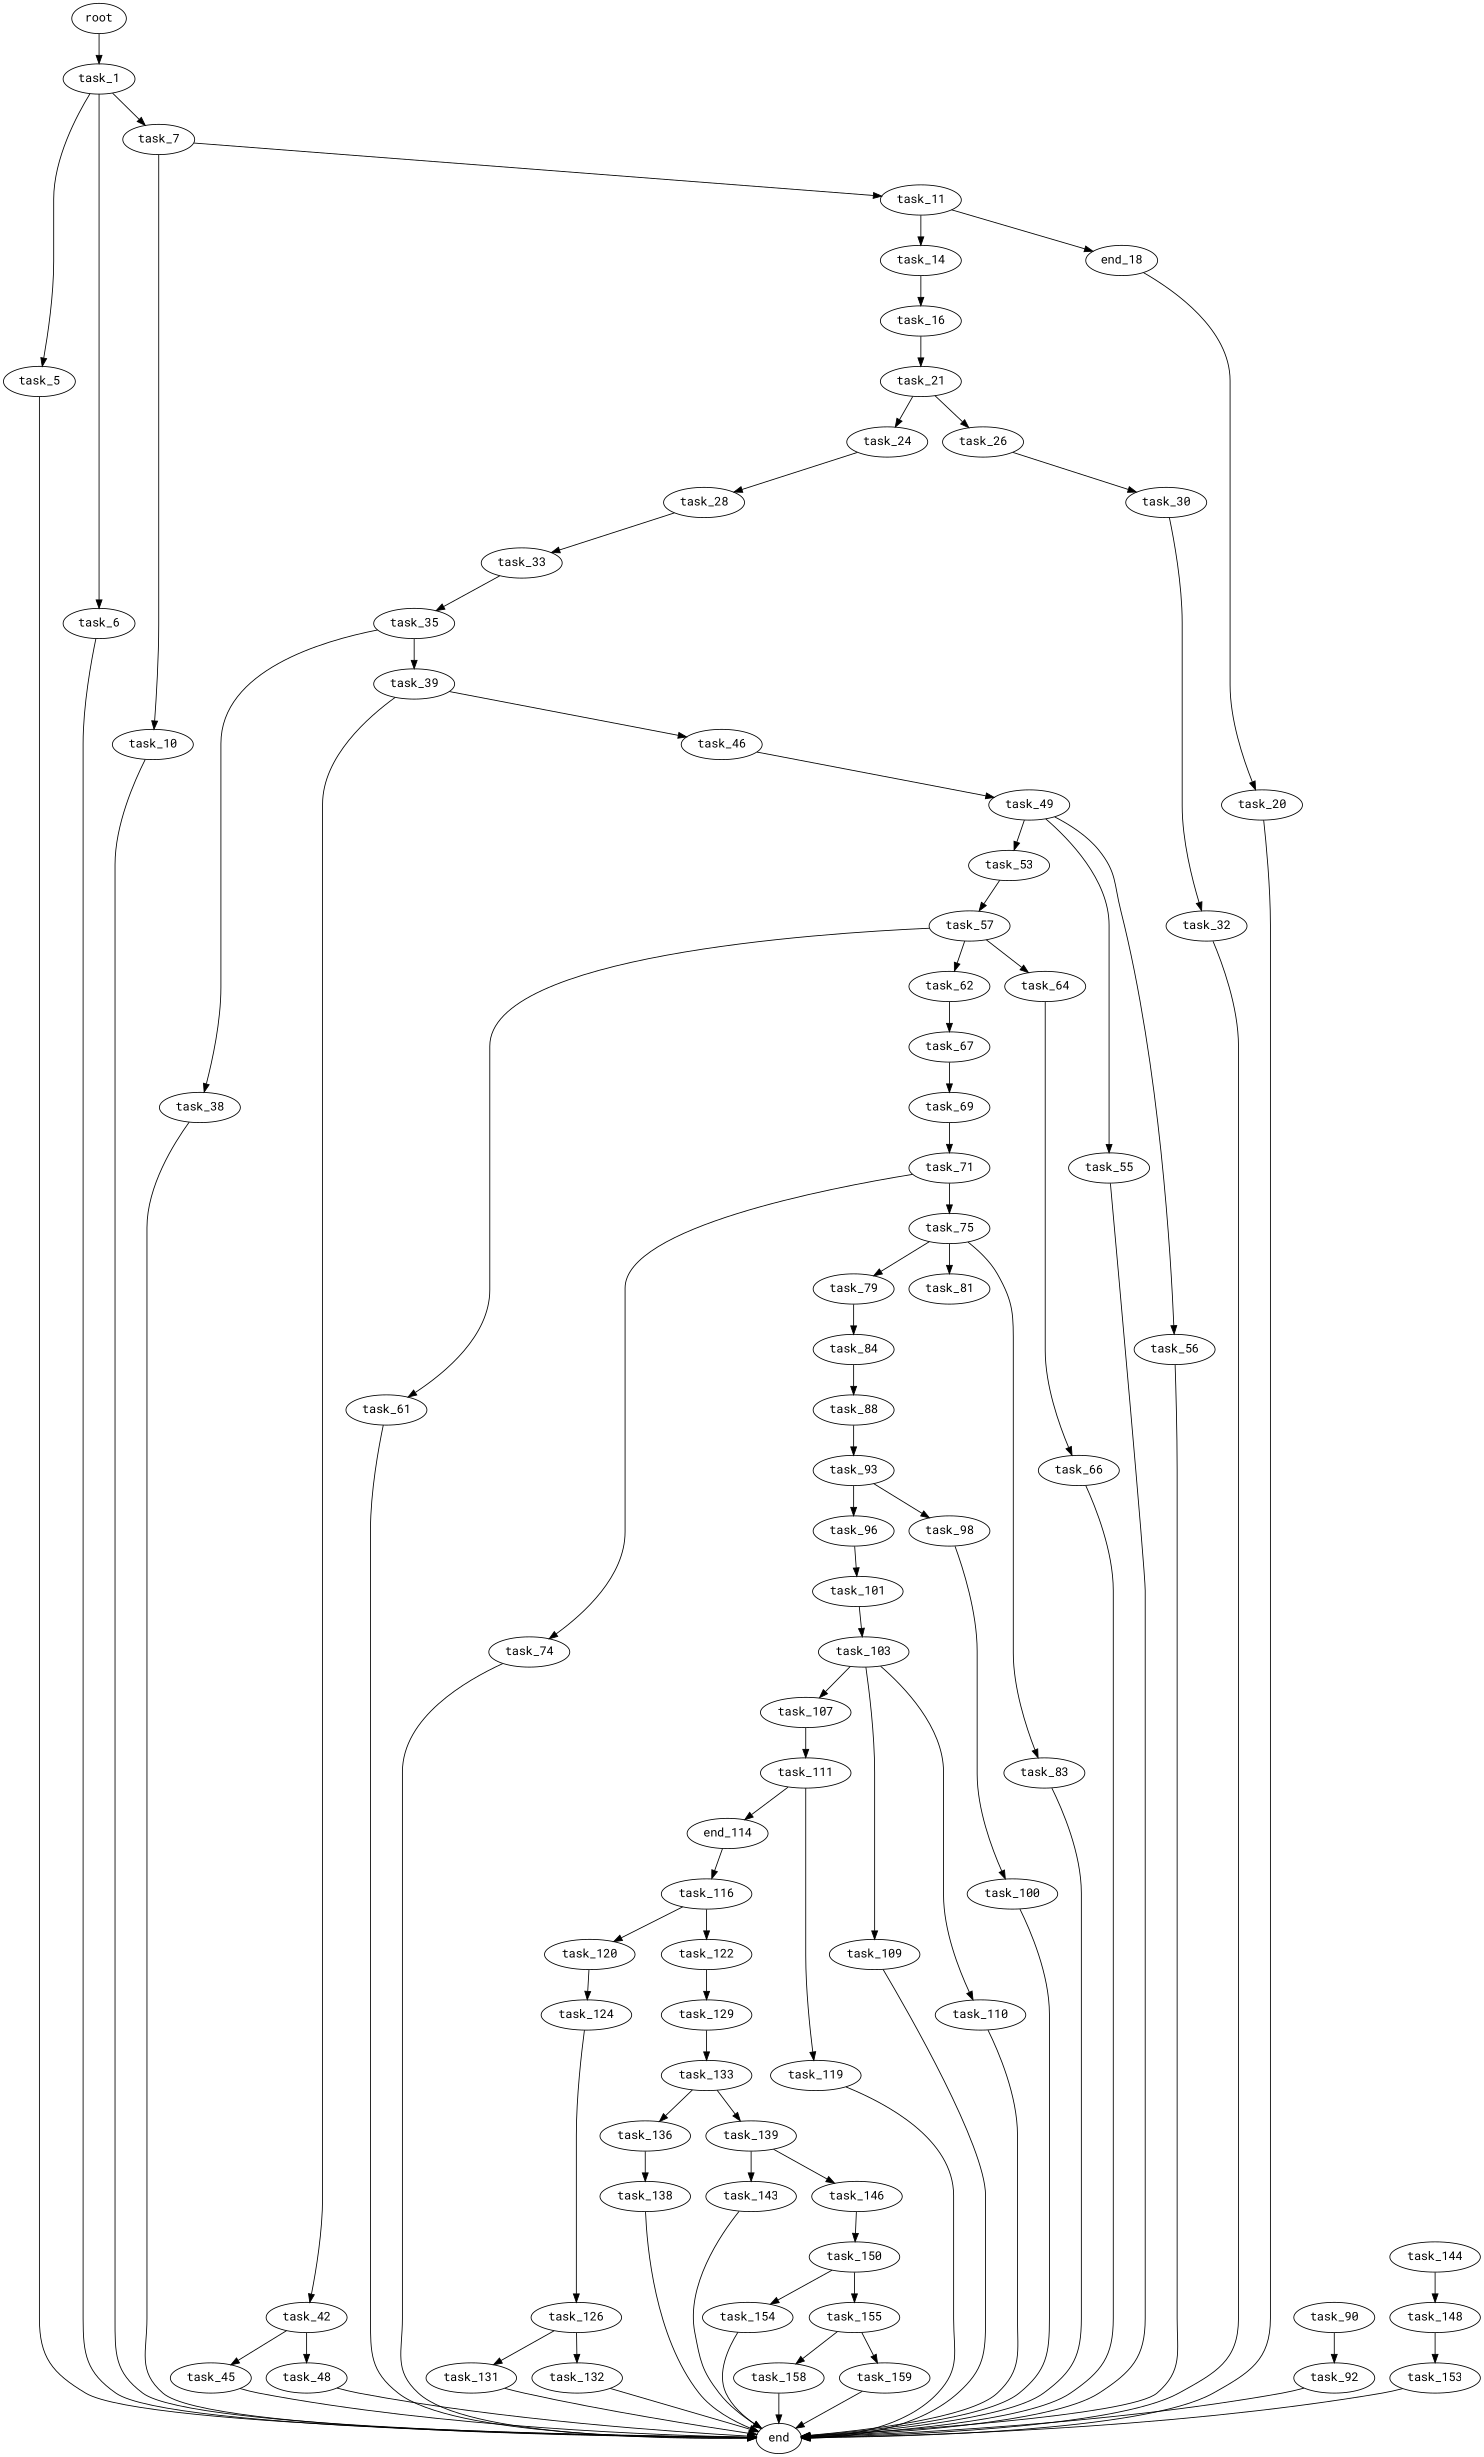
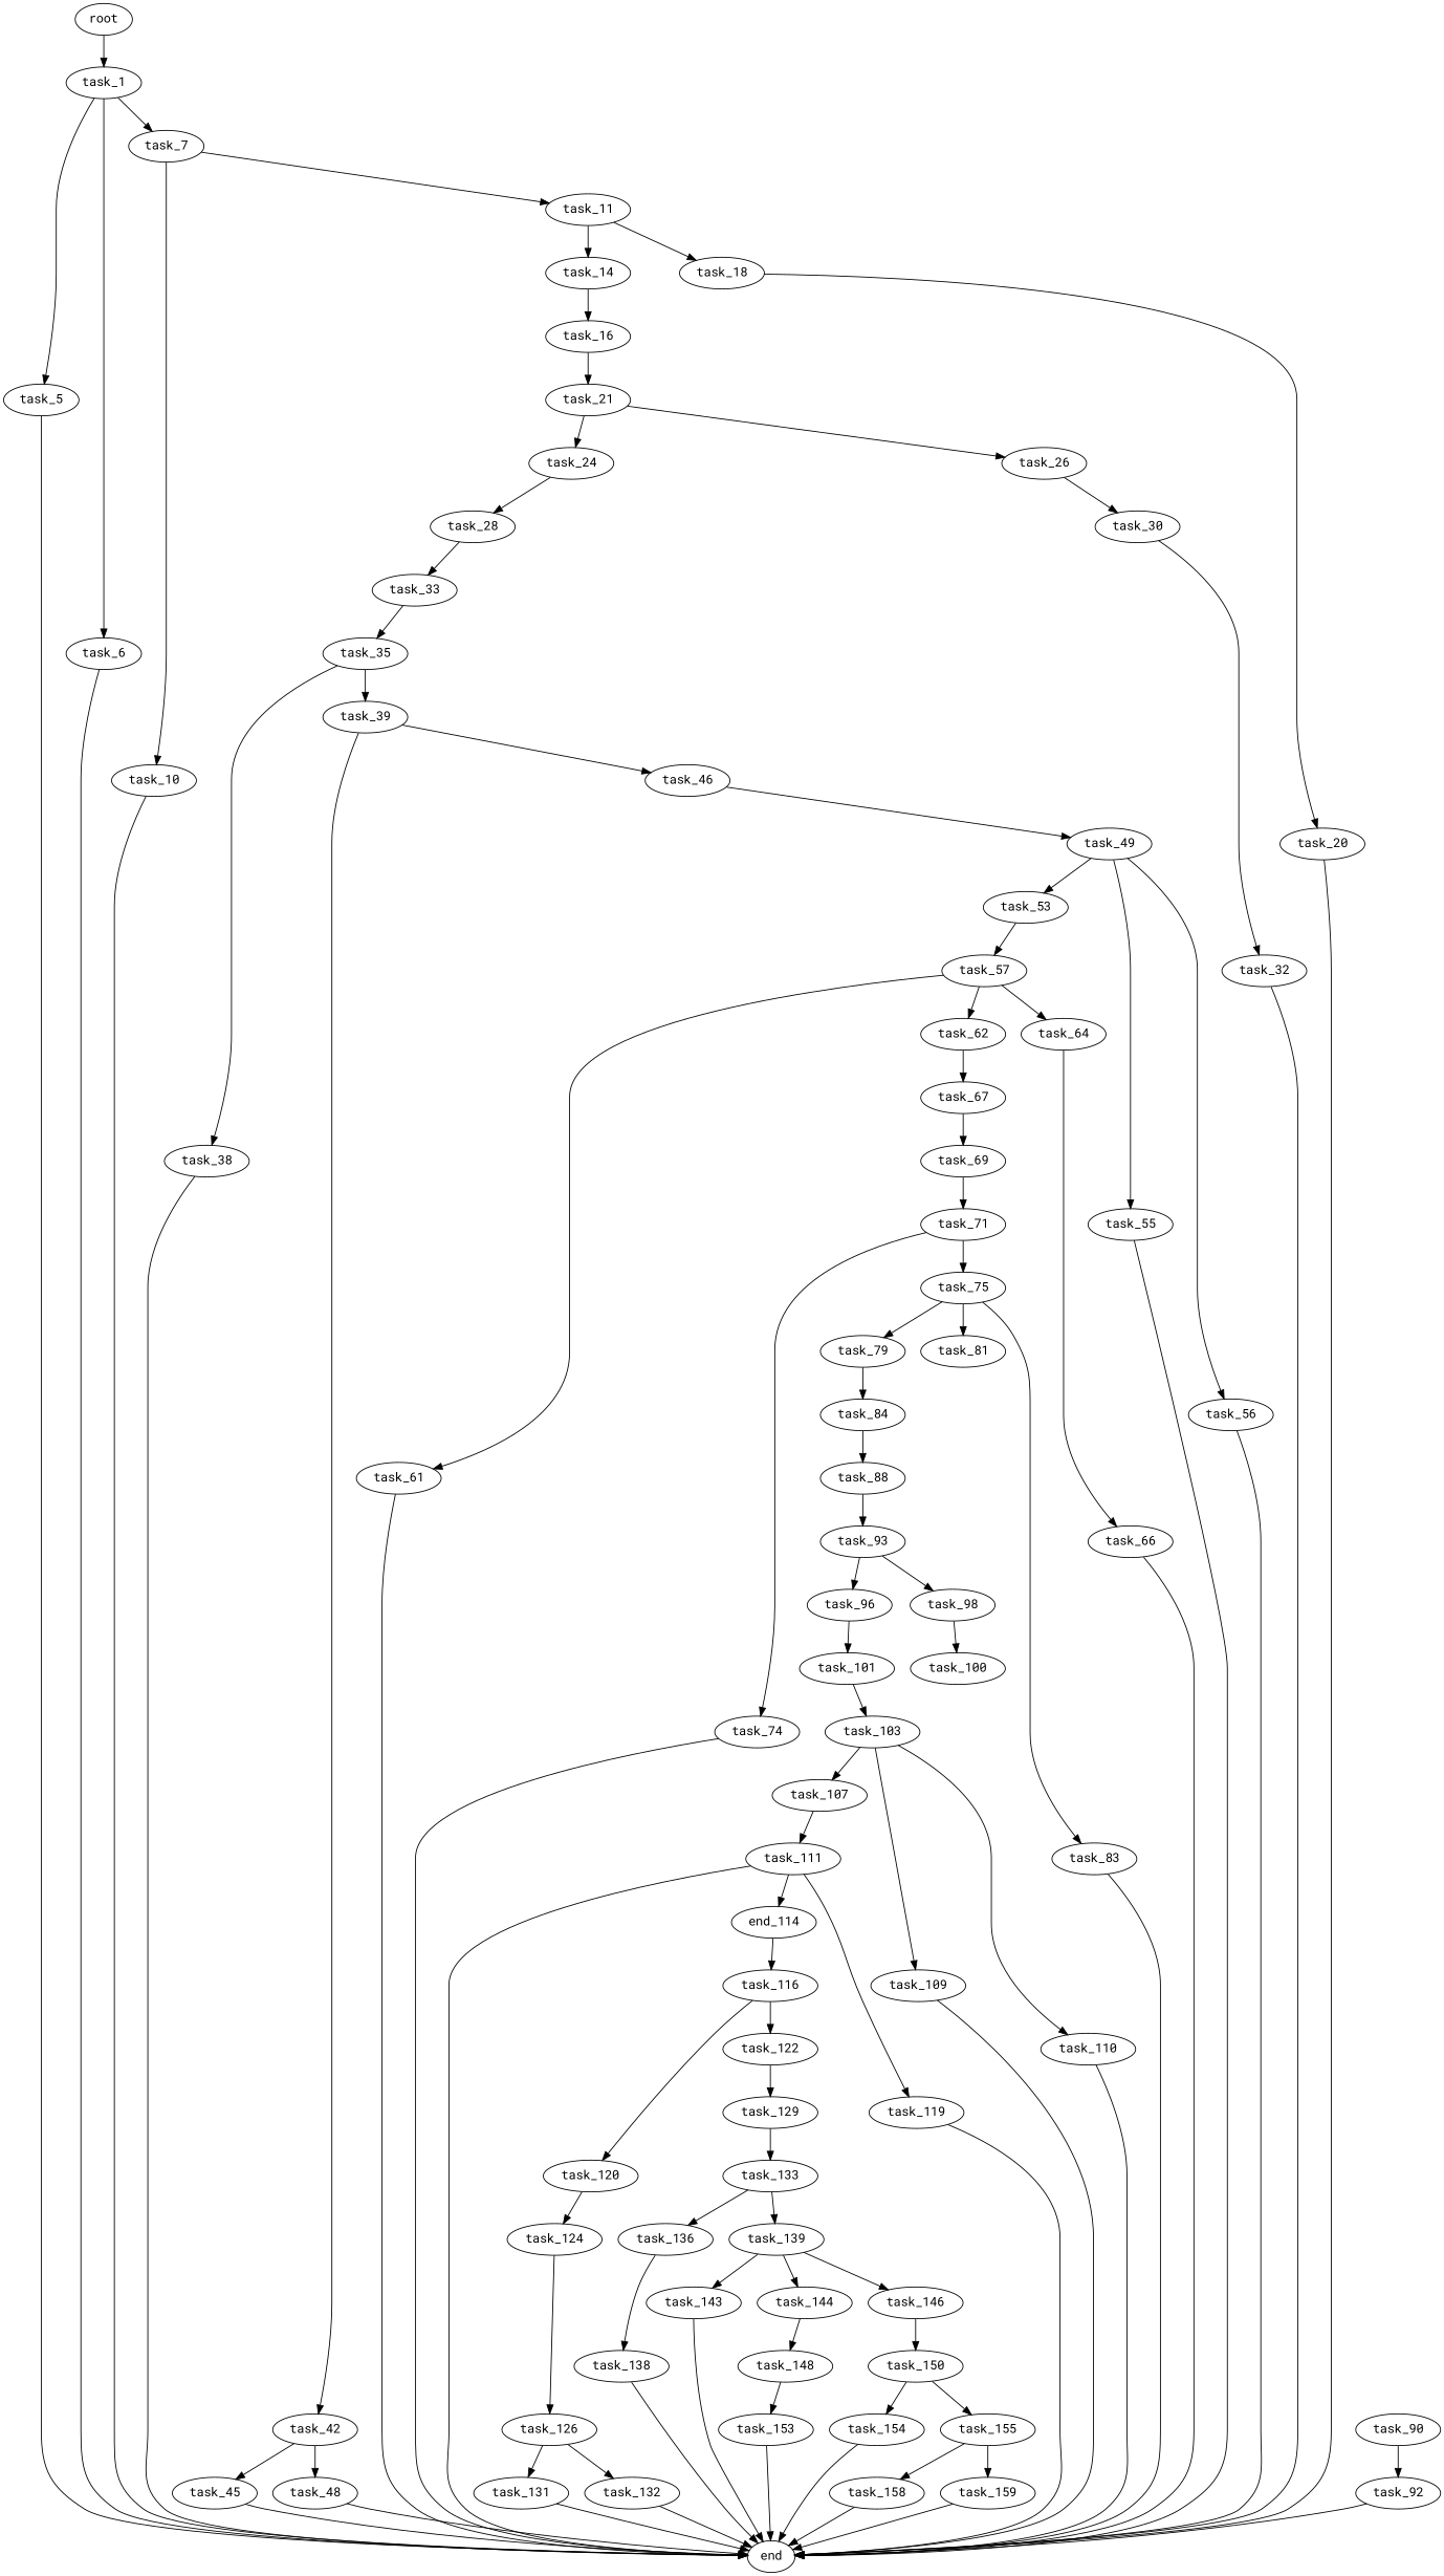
  digraph {
    fontname="Roboto Mono"
    node [fontname="Roboto Mono"]
    edge [fontname="Roboto Mono"]
    root
    task_1
    task_5
    task_6
    task_7
    end
    task_10
    task_11
    task_14
-   task_18 [label=end_18]
+   task_18
    task_16
    task_20
    task_21
    task_24
    task_26
    task_28
    task_30
    task_33
    task_32
    task_35
    task_38
    task_39
    task_42
    task_46
    task_45
    task_48
    task_49
    task_53
    task_55
    task_56
    task_57
    task_61
    task_62
    task_64
    task_67
    task_66
    task_69
    task_71
    task_74
    task_75
    task_79
    task_81
    task_83
    task_84
    task_88
    task_93
    task_90
    task_92
    task_96
    task_98
    task_101
    task_100
    task_103
    task_107
    task_109
    task_110
    task_111
    n58 [label=end_114]
    task_119
    task_116
    task_120
    task_122
    task_124
    task_129
    task_126
    task_133
    task_131
    task_132
    task_136
    task_139
    task_138
    task_143
    task_144
    task_146
    task_148
    task_150
    task_153
    task_154
    task_155
    task_158
    task_159
    root -> task_1
    task_1 -> task_5
    task_1 -> task_6
    task_1 -> task_7
    task_5 -> end
    task_6 -> end
    task_7 -> task_10
    task_7 -> task_11
    task_10 -> end
    task_11 -> task_14
    task_11 -> task_18
    task_14 -> task_16
    task_18 -> task_20
    task_16 -> task_21
    task_20 -> end
    task_21 -> task_24
    task_21 -> task_26
    task_24 -> task_28
    task_26 -> task_30
    task_28 -> task_33
    task_30 -> task_32
    task_33 -> task_35
    task_32 -> end
    task_35 -> task_38
    task_35 -> task_39
    task_38 -> end
    task_39 -> task_42
    task_39 -> task_46
    task_42 -> task_45
    task_42 -> task_48
    task_46 -> task_49
    task_45 -> end
    task_48 -> end
    task_49 -> task_53
    task_49 -> task_55
    task_49 -> task_56
    task_53 -> task_57
    task_55 -> end
    task_56 -> end
    task_57 -> task_61
    task_57 -> task_62
    task_57 -> task_64
    task_61 -> end
    task_62 -> task_67
    task_64 -> task_66
    task_67 -> task_69
    task_66 -> end
    task_69 -> task_71
    task_71 -> task_74
    task_71 -> task_75
    task_74 -> end
    task_75 -> task_79
    task_75 -> task_81
    task_75 -> task_83
    task_79 -> task_84
    task_83 -> end
    task_84 -> task_88
    task_88 -> task_93
    task_93 -> task_96
    task_93 -> task_98
    task_90 -> task_92
    task_92 -> end
    task_96 -> task_101
    task_98 -> task_100
    task_101 -> task_103
-   task_100 -> end
+   task_111 -> end
    task_103 -> task_107
    task_103 -> task_109
    task_103 -> task_110
    task_107 -> task_111
    task_109 -> end
    task_110 -> end
    task_111 -> n58
    task_111 -> task_119
    n58 -> task_116
    task_119 -> end
    task_116 -> task_120
    task_116 -> task_122
    task_120 -> task_124
    task_122 -> task_129
    task_124 -> task_126
    task_129 -> task_133
    task_126 -> task_131
    task_126 -> task_132
    task_133 -> task_136
    task_133 -> task_139
    task_131 -> end
    task_132 -> end
    task_136 -> task_138
    task_139 -> task_143
+   task_139 -> task_144
    task_139 -> task_146
    task_138 -> end
    task_143 -> end
    task_144 -> task_148
    task_146 -> task_150
    task_148 -> task_153
    task_150 -> task_154
    task_150 -> task_155
    task_153 -> end
    task_154 -> end
    task_155 -> task_158
    task_155 -> task_159
    task_158 -> end
    task_159 -> end
  }
